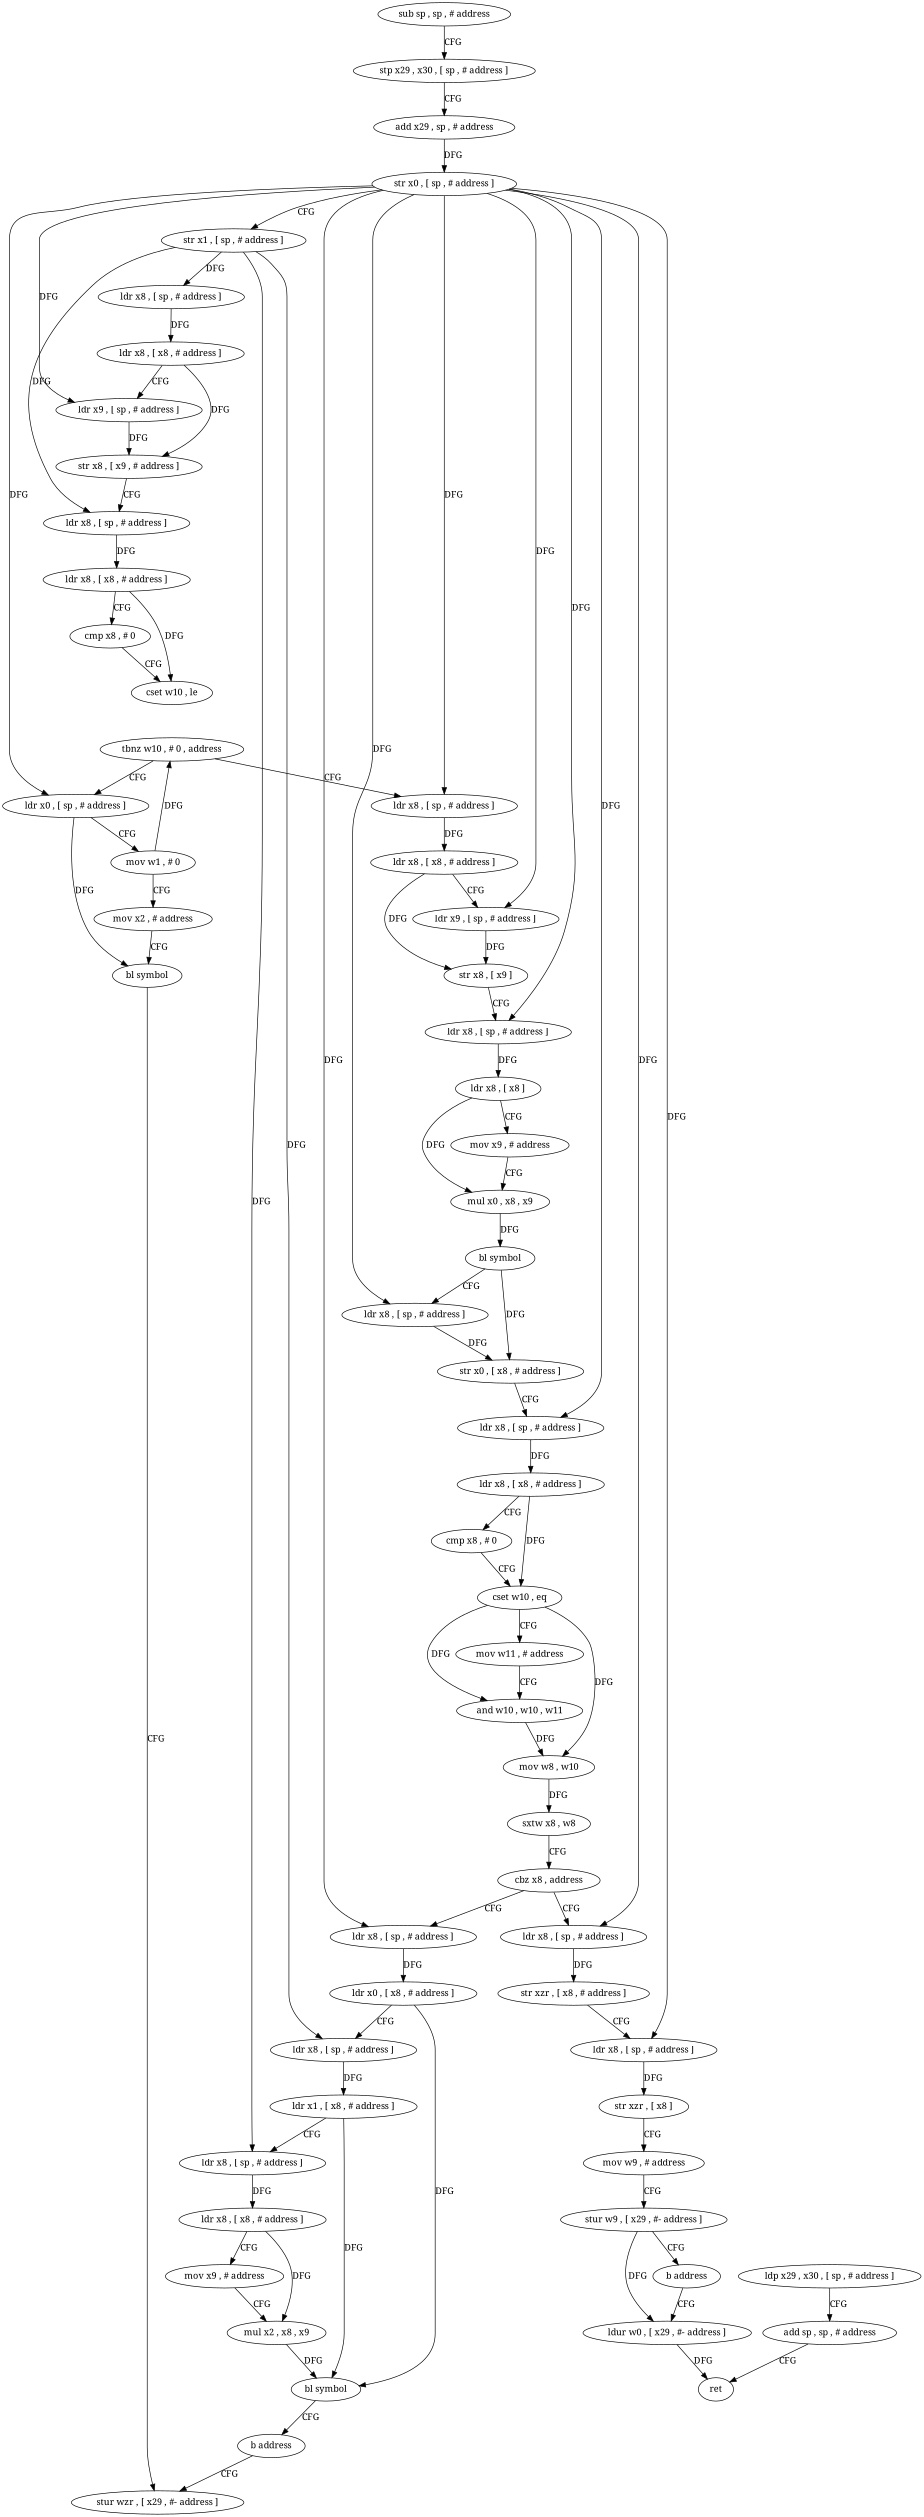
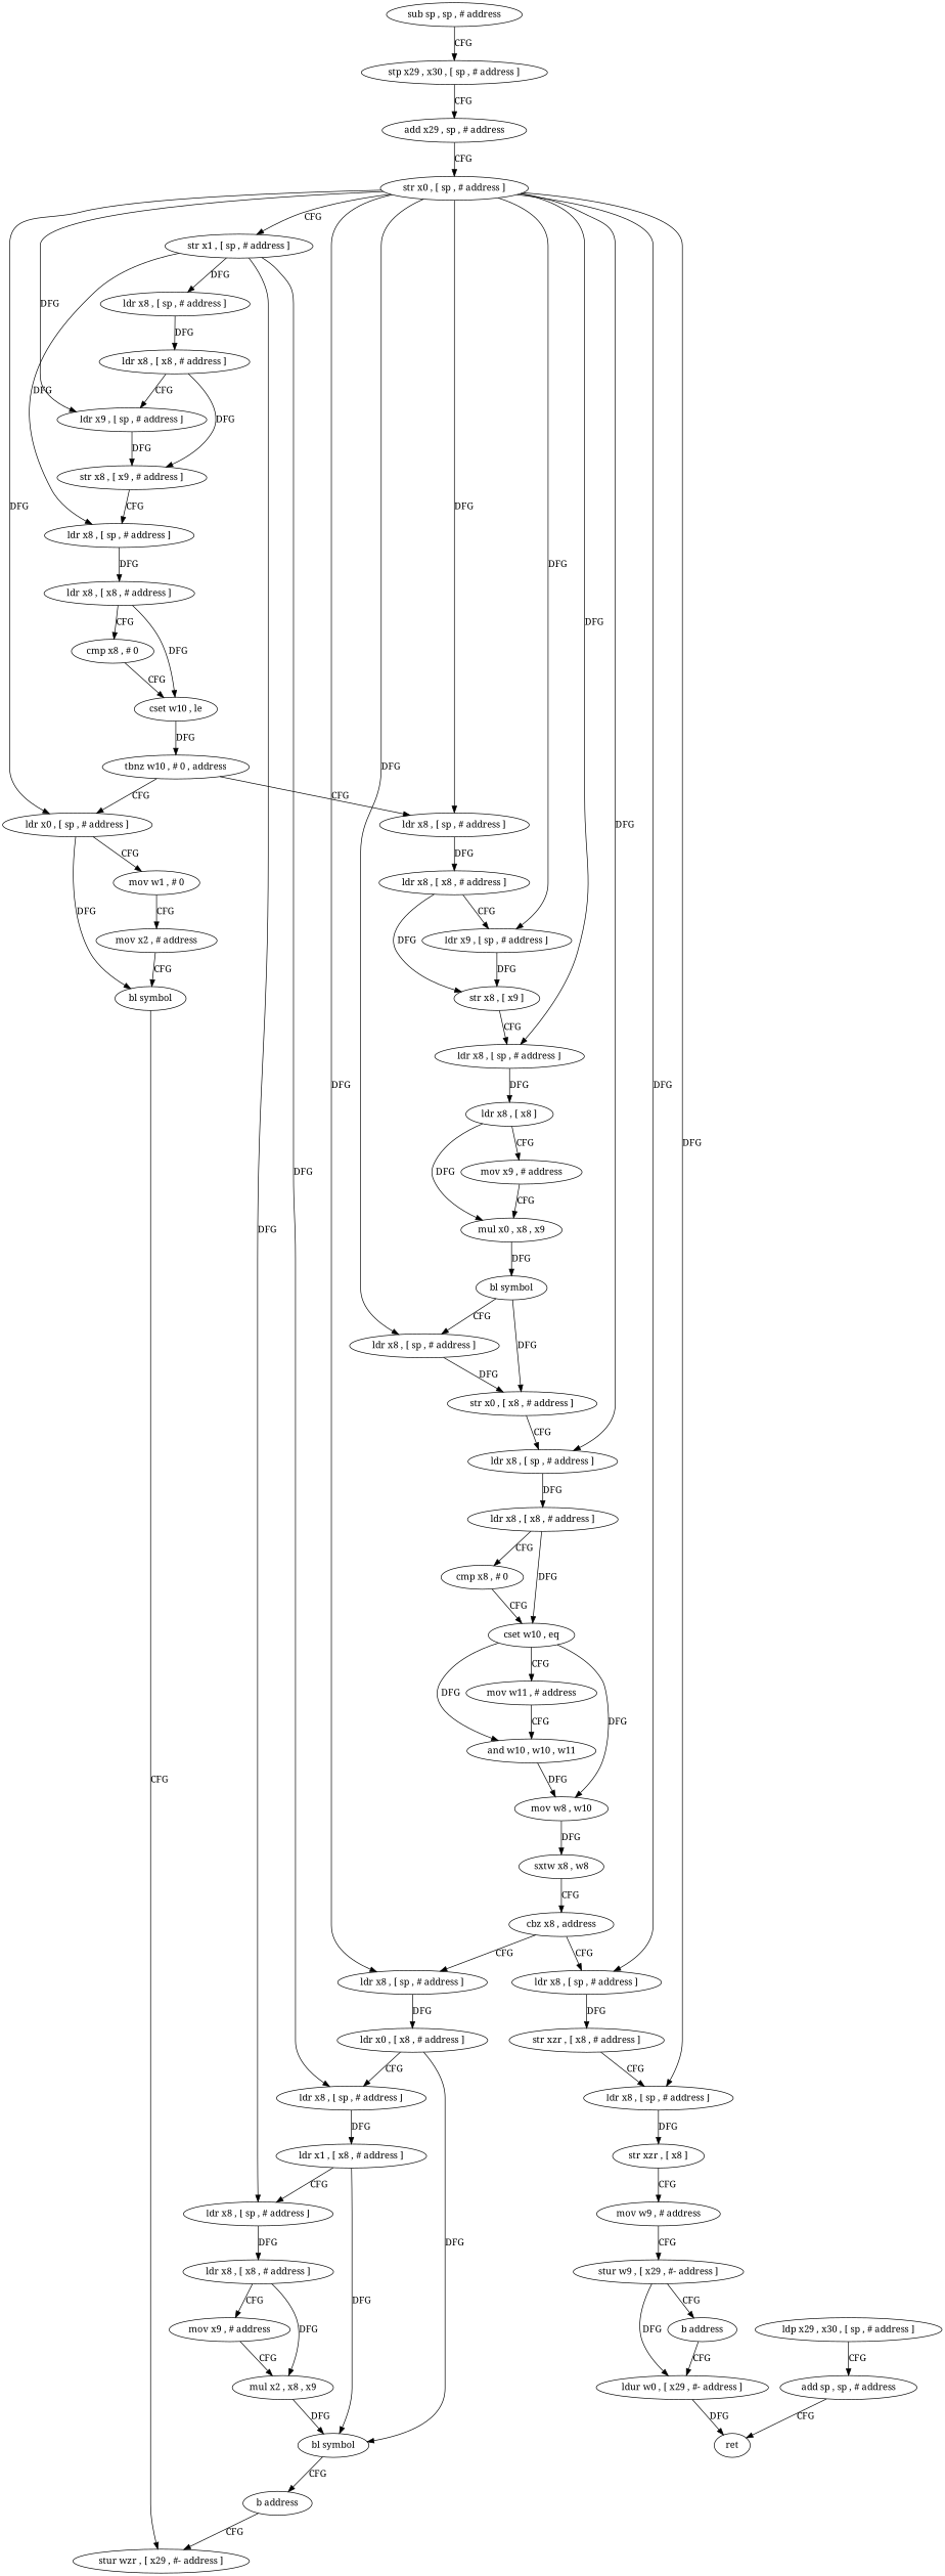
  digraph {
    fontname="Noto Serif"
    node [fontname="Noto Serif"]
    edge [fontname="Noto Serif"]
    n1 [label="sub sp , sp , # address"]
    n2 [label="stp x29 , x30 , [ sp , # address ]"]
    n3 [label="add x29 , sp , # address"]
    n4 [label="str x0 , [ sp , # address ]"]
    n5 [label="str x1 , [ sp , # address ]"]
    n6 [label="ldr x9 , [ sp , # address ]"]
    n7 [label="ldr x0 , [ sp , # address ]"]
    n8 [label="ldr x8 , [ sp , # address ]"]
    n9 [label="ldr x9 , [ sp , # address ]"]
    n10 [label="ldr x8 , [ sp , # address ]"]
    n11 [label="ldr x8 , [ sp , # address ]"]
    n12 [label="ldr x8 , [ sp , # address ]"]
    n13 [label="ldr x8 , [ sp , # address ]"]
    n14 [label="ldr x8 , [ sp , # address ]"]
    n15 [label="ldr x8 , [ sp , # address ]"]
    n16 [label="ldr x8 , [ sp , # address ]"]
    n17 [label="ldr x8 , [ sp , # address ]"]
    n18 [label="ldr x8 , [ sp , # address ]"]
    n19 [label="ldr x8 , [ sp , # address ]"]
    n20 [label="str x8 , [ x9 , # address ]"]
    n21 [label="mov w1 , # 0"]
    n22 [label="bl symbol"]
    n23 [label="ldr x8 , [ x8 , # address ]"]
    n24 [label="str x8 , [ x9 ]"]
    n25 [label="ldr x8 , [ x8 ]"]
    n26 [label="str x0 , [ x8 , # address ]"]
    n27 [label="ldr x8 , [ x8 , # address ]"]
    n28 [label="ldr x0 , [ x8 , # address ]"]
    n29 [label="str xzr , [ x8 , # address ]"]
    n30 [label="str xzr , [ x8 ]"]
    n31 [label="ldr x8 , [ x8 , # address ]"]
    n32 [label="ldr x8 , [ x8 , # address ]"]
    n33 [label="ldr x1 , [ x8 , # address ]"]
    n34 [label="ldr x8 , [ x8 , # address ]"]
    n35 [label="cmp x8 , # 0"]
    n36 [label="cset w10 , le"]
    n37 [label="tbnz w10 , # 0 , address"]
    n38 [label="mov x2 , # address"]
    n39 [label="stur wzr , [ x29 , #- address ]"]
    n40 [label="ldur w0 , [ x29 , #- address ]"]
    n41 [label=ret]
    n42 [label="mov x9 , # address"]
    n43 [label="mul x0 , x8 , x9"]
    n44 [label="bl symbol"]
    n45 [label="cmp x8 , # 0"]
    n46 [label="cset w10 , eq"]
    n47 [label="mov w11 , # address"]
    n48 [label="and w10 , w10 , w11"]
    n49 [label="mov w8 , w10"]
    n50 [label="sxtw x8 , w8"]
    n51 [label="cbz x8 , address"]
    n52 [label="bl symbol"]
    n53 [label="b address"]
    n54 [label="mov x9 , # address"]
    n55 [label="mul x2 , x8 , x9"]
    n56 [label="mov w9 , # address"]
    n57 [label="stur w9 , [ x29 , #- address ]"]
    n58 [label="b address"]
    n59 [label="ldp x29 , x30 , [ sp , # address ]"]
    n60 [label="add sp , sp , # address"]
    n1 -> n2 [label=CFG]
    n2 -> n3 [label=CFG]
-   n3 -> n4 [label=DFG]
+   n3 -> n4 [label=CFG]
    n4 -> n5 [label=CFG]
    n4 -> n6 [label=DFG]
    n4 -> n7 [label=DFG]
    n4 -> n8 [label=DFG]
    n4 -> n9 [label=DFG]
    n4 -> n10 [label=DFG]
    n4 -> n11 [label=DFG]
    n4 -> n12 [label=DFG]
    n4 -> n13 [label=DFG]
    n4 -> n14 [label=DFG]
    n4 -> n15 [label=DFG]
    n5 -> n16 [label=DFG]
    n5 -> n17 [label=DFG]
    n5 -> n18 [label=DFG]
    n5 -> n19 [label=DFG]
    n6 -> n20 [label=DFG]
    n7 -> n21 [label=CFG]
    n7 -> n22 [label=DFG]
    n8 -> n23 [label=DFG]
    n9 -> n24 [label=DFG]
    n10 -> n25 [label=DFG]
    n11 -> n26 [label=DFG]
    n12 -> n27 [label=DFG]
    n13 -> n28 [label=DFG]
    n14 -> n29 [label=DFG]
    n15 -> n30 [label=DFG]
    n16 -> n31 [label=DFG]
    n17 -> n32 [label=DFG]
    n18 -> n33 [label=DFG]
    n19 -> n34 [label=DFG]
    n20 -> n17 [label=CFG]
    n21 -> n38 [label=CFG]
    n22 -> n39 [label=CFG]
    n23 -> n9 [label=CFG]
    n23 -> n24 [label=DFG]
    n24 -> n10 [label=CFG]
    n25 -> n42 [label=CFG]
    n25 -> n43 [label=DFG]
    n26 -> n12 [label=CFG]
    n27 -> n45 [label=CFG]
    n27 -> n46 [label=DFG]
    n28 -> n18 [label=CFG]
    n28 -> n52 [label=DFG]
    n29 -> n15 [label=CFG]
    n30 -> n56 [label=CFG]
    n31 -> n6 [label=CFG]
    n31 -> n20 [label=DFG]
    n32 -> n35 [label=CFG]
    n32 -> n36 [label=DFG]
    n33 -> n19 [label=CFG]
    n33 -> n52 [label=DFG]
    n34 -> n54 [label=CFG]
    n34 -> n55 [label=DFG]
    n35 -> n36 [label=CFG]
-   n21 -> n37 [label=DFG]
+   n36 -> n37 [label=DFG]
    n37 -> n7 [label=CFG]
    n37 -> n8 [label=CFG]
    n38 -> n22 [label=CFG]
    n40 -> n41 [label=DFG]
    n42 -> n43 [label=CFG]
    n43 -> n44 [label=DFG]
    n44 -> n11 [label=CFG]
    n44 -> n26 [label=DFG]
    n45 -> n46 [label=CFG]
    n46 -> n47 [label=CFG]
    n46 -> n48 [label=DFG]
    n46 -> n49 [label=DFG]
    n47 -> n48 [label=CFG]
    n48 -> n49 [label=DFG]
    n49 -> n50 [label=DFG]
    n50 -> n51 [label=CFG]
    n51 -> n13 [label=CFG]
    n51 -> n14 [label=CFG]
    n52 -> n53 [label=CFG]
    n53 -> n39 [label=CFG]
    n54 -> n55 [label=CFG]
    n55 -> n52 [label=DFG]
    n56 -> n57 [label=CFG]
    n57 -> n40 [label=DFG]
    n57 -> n58 [label=CFG]
    n58 -> n40 [label=CFG]
    n59 -> n60 [label=CFG]
    n60 -> n41 [label=CFG]
  }
